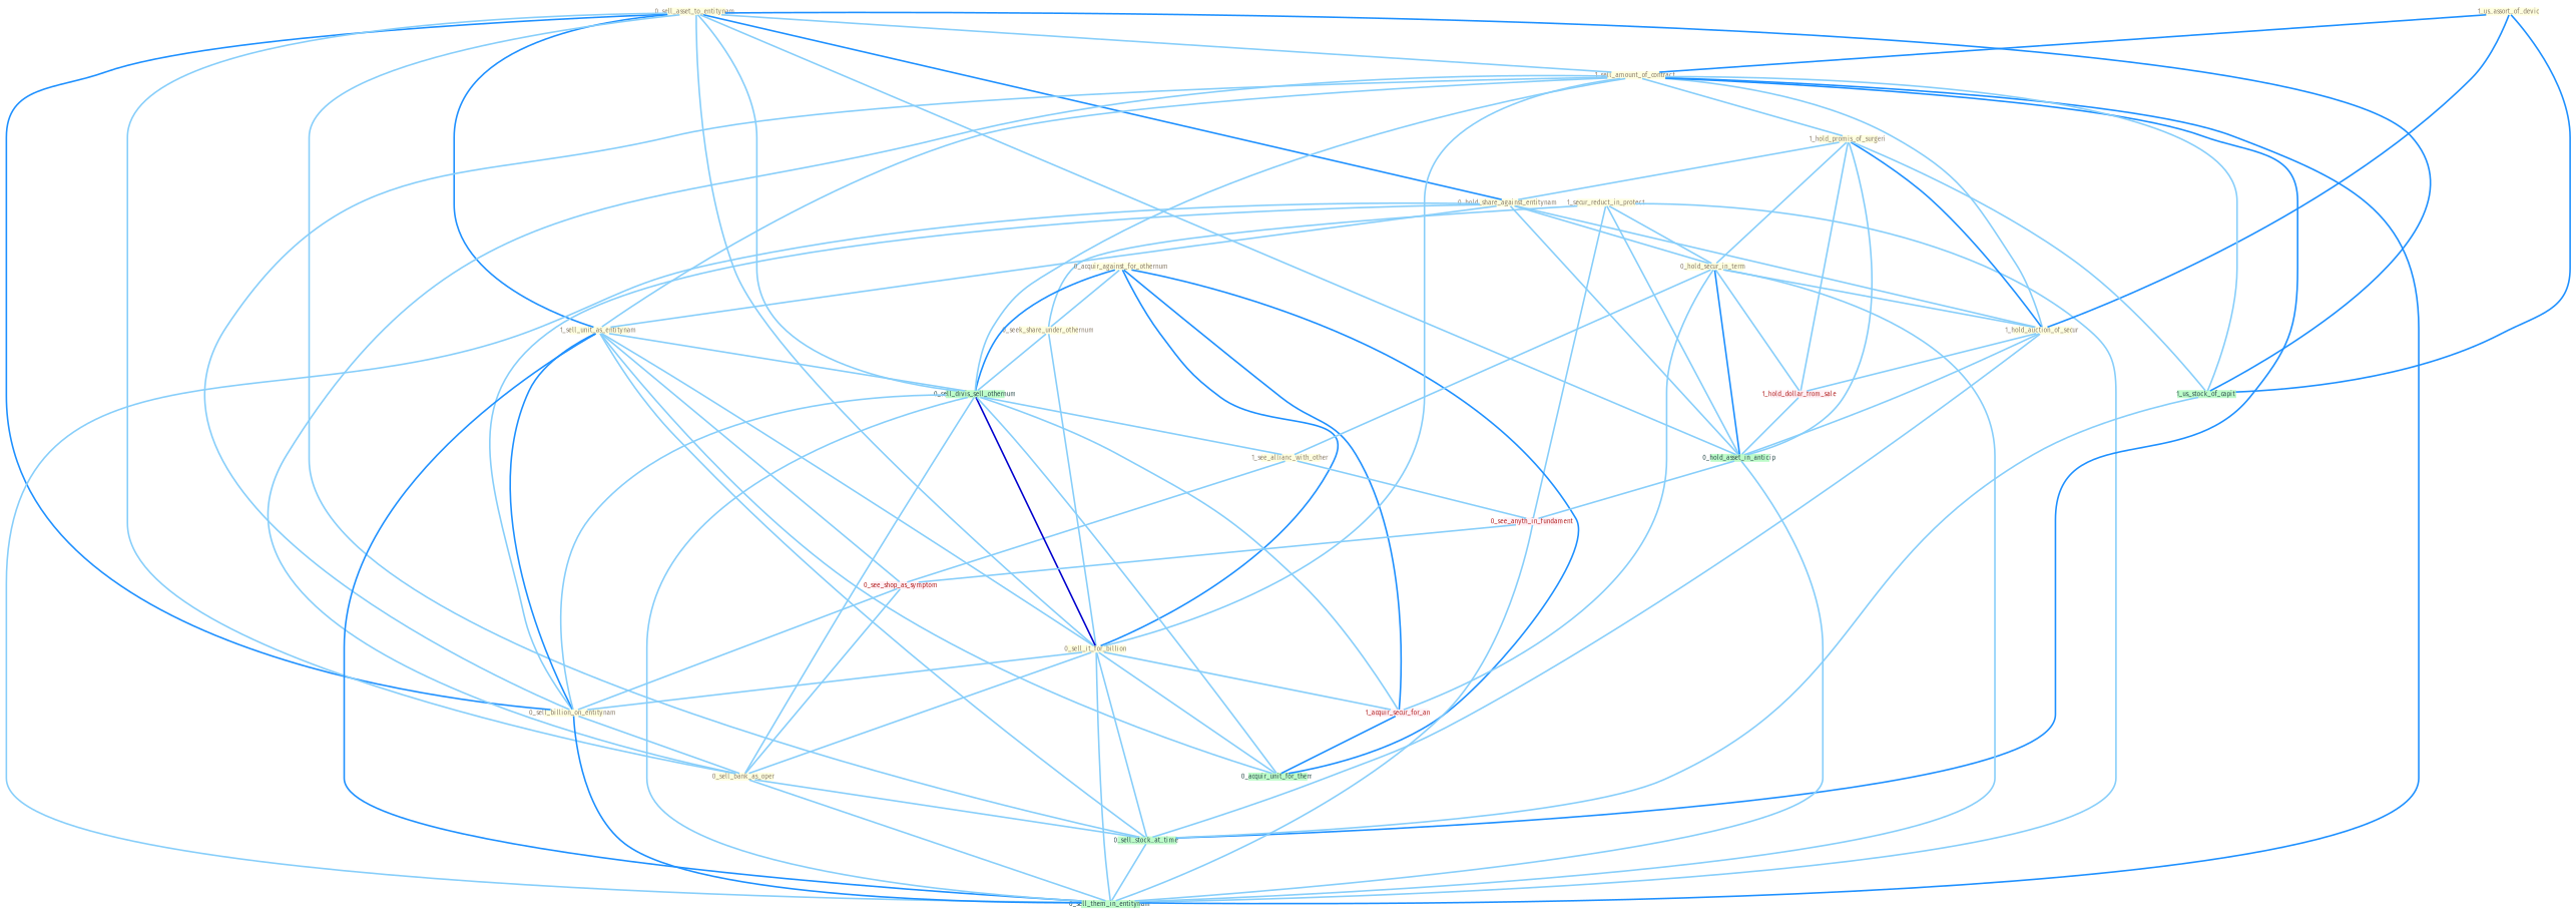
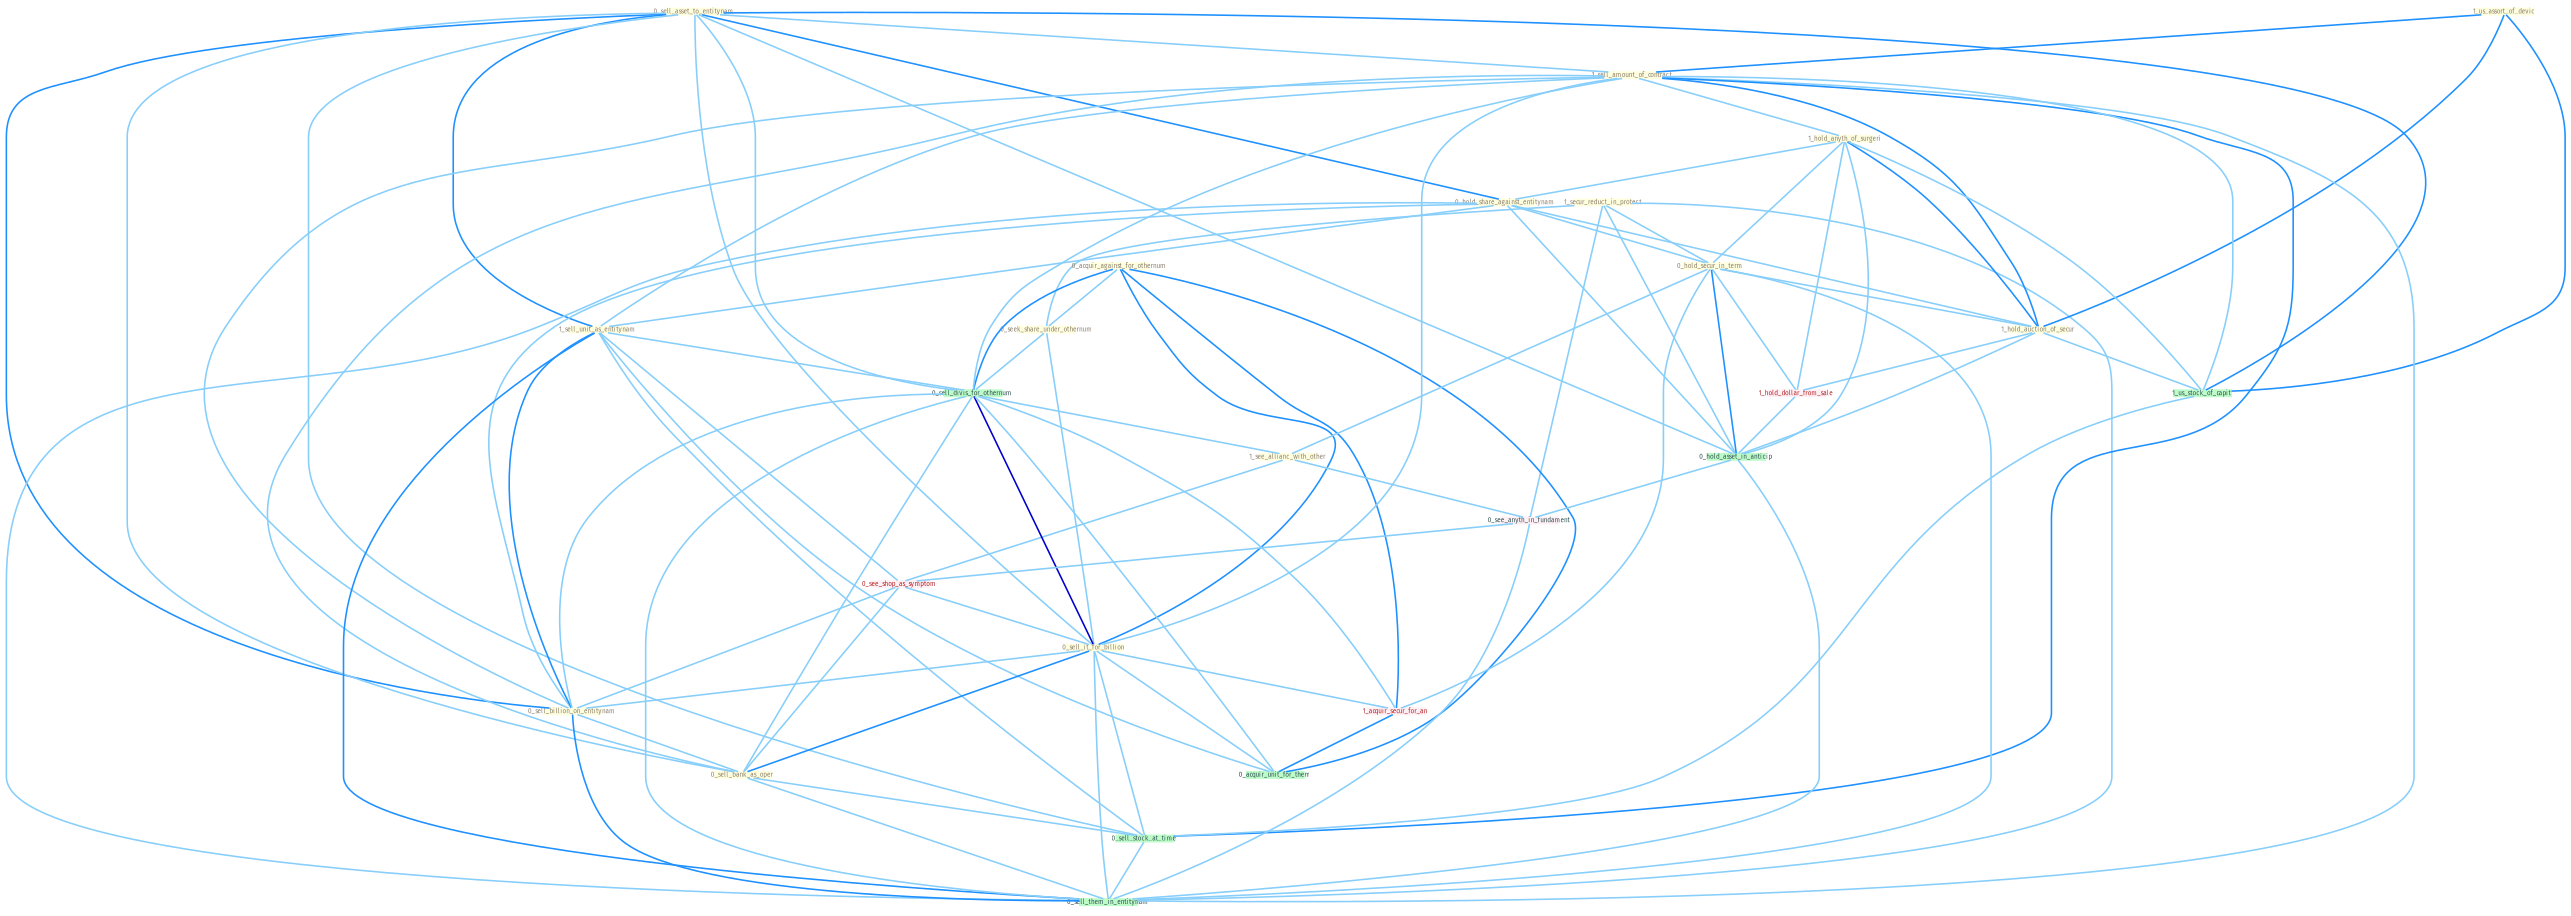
  graph {
    fontname="Fira Sans"
    node [color="#ffffe0" fixedsize=true fontcolor="#8b7d6b" fontname="Fira Sans" fontsize=4 shape=polygon style=filled]
    edge [color="#87cefa" fontname="Fira Sans" w=1]
    n1 [height=.06 label="1_secur_reduct_in_protect" width=.5]
    n2 [height=.06 label="0_acquir_against_for_othernum" width=.5]
    "1_see_allianc_with_other " [height=.06 width=.5]
    "0_sell_asset_to_entitynam " [height=.06 width=.5]
    "1_us_assort_of_devic " [height=.06 width=.5]
    "1_sell_amount_of_contract " [height=.06 width=.5]
-   "1_hold_promis_of_surgeri " [height=.06 width=.5]
+   "1_hold_promis_of_surgeri " [height=.06 width=.5 label="1_hold_anyth_of_surgeri"]
    "0_hold_share_against_entitynam " [height=.06 width=.5]
    "1_sell_unit_as_entitynam " [height=.06 width=.5]
    n10 [height=.06 label="0_sell_it_for_billion" width=.5]
    n11 [height=.06 label="0_seek_share_under_othernum" width=.5]
    "0_hold_secur_in_term " [height=.06 width=.5]
    "0_sell_billion_on_entitynam " [height=.06 width=.5]
    "0_sell_bank_as_oper " [height=.06 width=.5]
    "1_hold_auction_of_secur " [height=.06 width=.5]
    "1_acquir_secur_for_an " [color="#fff0f5" fontcolor="#b22222" height=.06 width=.5]
    "1_hold_dollar_from_sale " [color="#fff0f5" fontcolor="#b22222" height=.06 width=.5]
-   "0_see_anyth_in_fundament " [color="#fff0f5" fontcolor="#b22222" height=.06 width=.5]
+   "0_see_anyth_in_fundament " [color="#fff0f5" fontcolor="#2f4f4f" height=.06 width=.5]
    "0_see_shop_as_symptom " [color="#fff0f5" fontcolor="#b22222" height=.06 width=.5]
    "0_hold_asset_in_anticip " [color="#BDFCC9" fontcolor="#2f4f4f" height=.06 width=.5]
    "0_sell_them_in_entitynam " [color="#BDFCC9" fontcolor="#2f4f4f" height=.06 width=.5]
-   "0_sell_divis_for_othernum " [color="#BDFCC9" fontcolor="#2f4f4f" height=.06 width=.5 label="0_sell_divis_sell_othernum"]
+   "0_sell_divis_for_othernum " [color="#BDFCC9" fontcolor="#2f4f4f" height=.06 width=.5]
    n23 [color="#BDFCC9" fontcolor="#2f4f4f" height=.06 label="0_acquir_unit_for_them" width=.5]
    "0_sell_stock_at_time " [color="#BDFCC9" fontcolor="#2f4f4f" height=.06 width=.5]
    "1_us_stock_of_capit " [color="#BDFCC9" fontcolor="#2f4f4f" height=.06 width=.5]
    subgraph sub_1 {
      n1
      n2
      "1_see_allianc_with_other "
      "0_sell_asset_to_entitynam "
      "1_us_assort_of_devic "
      "1_sell_amount_of_contract "
      "1_hold_promis_of_surgeri "
      "0_hold_share_against_entitynam "
      "1_sell_unit_as_entitynam "
      n10
      n11
      "0_hold_secur_in_term "
      "0_sell_billion_on_entitynam "
      "0_sell_bank_as_oper "
      "1_hold_auction_of_secur "
    }
    subgraph sub_2 {
      "1_acquir_secur_for_an "
      "1_hold_dollar_from_sale "
      "0_see_anyth_in_fundament "
      "0_see_shop_as_symptom "
    }
    n1 -- n11
    n1 -- "0_hold_secur_in_term "
    n1 -- "0_see_anyth_in_fundament "
    n1 -- "0_hold_asset_in_anticip "
    n1 -- "0_sell_them_in_entitynam "
    n2 -- n10 [color="#1e90ff" w=2]
    n2 -- n11
    n2 -- "1_acquir_secur_for_an " [color="#1e90ff" w=2]
    n2 -- "0_sell_divis_for_othernum " [color="#1e90ff" w=2]
    n2 -- n23 [color="#1e90ff" w=2]
    "1_see_allianc_with_other " -- "0_see_anyth_in_fundament "
    "1_see_allianc_with_other " -- "0_see_shop_as_symptom "
    "0_sell_asset_to_entitynam " -- "1_sell_amount_of_contract "
    "0_sell_asset_to_entitynam " -- "0_hold_share_against_entitynam " [color="#1e90ff"]
    "0_sell_asset_to_entitynam " -- "1_sell_unit_as_entitynam " [color="#1e90ff" w=2]
    "0_sell_asset_to_entitynam " -- n10
    "0_sell_asset_to_entitynam " -- "0_sell_billion_on_entitynam " [color="#1e90ff" w=2]
    "0_sell_asset_to_entitynam " -- "0_sell_bank_as_oper "
    "0_sell_asset_to_entitynam " -- "0_hold_asset_in_anticip "
    "0_sell_asset_to_entitynam " -- "0_sell_divis_for_othernum "
    "0_sell_asset_to_entitynam " -- "0_sell_stock_at_time "
    "0_sell_asset_to_entitynam " -- "1_us_stock_of_capit " [color="#1e90ff" w=2]
    "1_us_assort_of_devic " -- "1_sell_amount_of_contract " [color="#1e90ff"]
    "1_us_assort_of_devic " -- "1_hold_auction_of_secur " [color="#1e90ff"]
    "1_us_assort_of_devic " -- "1_us_stock_of_capit " [color="#1e90ff" w=2]
    "1_sell_amount_of_contract " -- "1_hold_promis_of_surgeri "
    "1_sell_amount_of_contract " -- "1_sell_unit_as_entitynam "
    "1_sell_amount_of_contract " -- n10
    "1_sell_amount_of_contract " -- "0_sell_billion_on_entitynam "
    "1_sell_amount_of_contract " -- "0_sell_bank_as_oper "
-   "1_sell_amount_of_contract " -- "1_hold_auction_of_secur "
-   "1_sell_amount_of_contract " -- "0_sell_them_in_entitynam " [color="#1e90ff"]
+   "1_sell_amount_of_contract " -- "1_hold_auction_of_secur " [color="#1e90ff"]
+   "1_sell_amount_of_contract " -- "0_sell_them_in_entitynam "
    "1_sell_amount_of_contract " -- "0_sell_divis_for_othernum "
    "1_sell_amount_of_contract " -- "0_sell_stock_at_time " [color="#1e90ff"]
    "1_sell_amount_of_contract " -- "1_us_stock_of_capit "
    "1_hold_promis_of_surgeri " -- "0_hold_share_against_entitynam "
    "1_hold_promis_of_surgeri " -- "0_hold_secur_in_term "
    "1_hold_promis_of_surgeri " -- "1_hold_auction_of_secur " [color="#1e90ff" w=2]
    "1_hold_promis_of_surgeri " -- "1_hold_dollar_from_sale "
    "1_hold_promis_of_surgeri " -- "0_hold_asset_in_anticip "
    "1_hold_promis_of_surgeri " -- "1_us_stock_of_capit "
    "0_hold_share_against_entitynam " -- "1_sell_unit_as_entitynam "
    "0_hold_share_against_entitynam " -- "0_hold_secur_in_term "
    "0_hold_share_against_entitynam " -- "0_sell_billion_on_entitynam "
    "0_hold_share_against_entitynam " -- "1_hold_auction_of_secur "
    "0_hold_share_against_entitynam " -- "0_hold_asset_in_anticip "
    "0_hold_share_against_entitynam " -- "0_sell_them_in_entitynam "
-   "1_sell_unit_as_entitynam " -- n10
+   "0_see_shop_as_symptom " -- n10
    "1_sell_unit_as_entitynam " -- "0_sell_billion_on_entitynam " [color="#1e90ff" w=2]
    "1_sell_unit_as_entitynam " -- "0_see_shop_as_symptom "
    "1_sell_unit_as_entitynam " -- "0_sell_them_in_entitynam " [color="#1e90ff" w=2]
    "1_sell_unit_as_entitynam " -- "0_sell_divis_for_othernum "
    "1_sell_unit_as_entitynam " -- n23
    "1_sell_unit_as_entitynam " -- "0_sell_stock_at_time "
    n10 -- n11
    n10 -- "0_sell_billion_on_entitynam "
-   n10 -- "0_sell_bank_as_oper "
+   n10 -- "0_sell_bank_as_oper " [color="#1e90ff"]
    n10 -- "1_acquir_secur_for_an "
    n10 -- "0_sell_them_in_entitynam "
    n10 -- "0_sell_divis_for_othernum " [color="#0000cd" w=3]
    n10 -- n23
    n10 -- "0_sell_stock_at_time "
    n11 -- "0_sell_divis_for_othernum "
    "0_hold_secur_in_term " -- "1_see_allianc_with_other "
    "0_hold_secur_in_term " -- "1_hold_auction_of_secur "
    "0_hold_secur_in_term " -- "1_acquir_secur_for_an "
    "0_hold_secur_in_term " -- "1_hold_dollar_from_sale "
    "0_hold_secur_in_term " -- "0_hold_asset_in_anticip " [color="#1e90ff" w=2]
    "0_hold_secur_in_term " -- "0_sell_them_in_entitynam "
    "0_sell_billion_on_entitynam " -- "0_sell_bank_as_oper "
    "0_sell_billion_on_entitynam " -- "0_see_shop_as_symptom "
    "0_sell_billion_on_entitynam " -- "0_sell_them_in_entitynam " [color="#1e90ff" w=2]
    "0_sell_billion_on_entitynam " -- "0_sell_divis_for_othernum "
    "0_sell_bank_as_oper " -- "0_see_shop_as_symptom "
    "0_sell_bank_as_oper " -- "0_sell_them_in_entitynam "
    "0_sell_bank_as_oper " -- "0_sell_divis_for_othernum "
    "0_sell_bank_as_oper " -- "0_sell_stock_at_time "
    "1_hold_auction_of_secur " -- "1_hold_dollar_from_sale "
    "1_hold_auction_of_secur " -- "0_hold_asset_in_anticip "
-   "1_hold_auction_of_secur " -- "0_sell_stock_at_time "
+   "1_hold_auction_of_secur " -- "1_us_stock_of_capit "
    "1_acquir_secur_for_an " -- n23 [color="#1e90ff" w=2]
    "1_hold_dollar_from_sale " -- "0_hold_asset_in_anticip "
    "0_see_anyth_in_fundament " -- "0_see_shop_as_symptom "
    "0_see_anyth_in_fundament " -- "0_sell_them_in_entitynam "
    "0_hold_asset_in_anticip " -- "0_see_anyth_in_fundament "
    "0_hold_asset_in_anticip " -- "0_sell_them_in_entitynam "
    "0_sell_divis_for_othernum " -- "1_see_allianc_with_other "
    "0_sell_divis_for_othernum " -- "1_acquir_secur_for_an "
    "0_sell_divis_for_othernum " -- "0_sell_them_in_entitynam "
    "0_sell_divis_for_othernum " -- n23
    "0_sell_stock_at_time " -- "0_sell_them_in_entitynam "
    "1_us_stock_of_capit " -- "0_sell_stock_at_time "
  }
